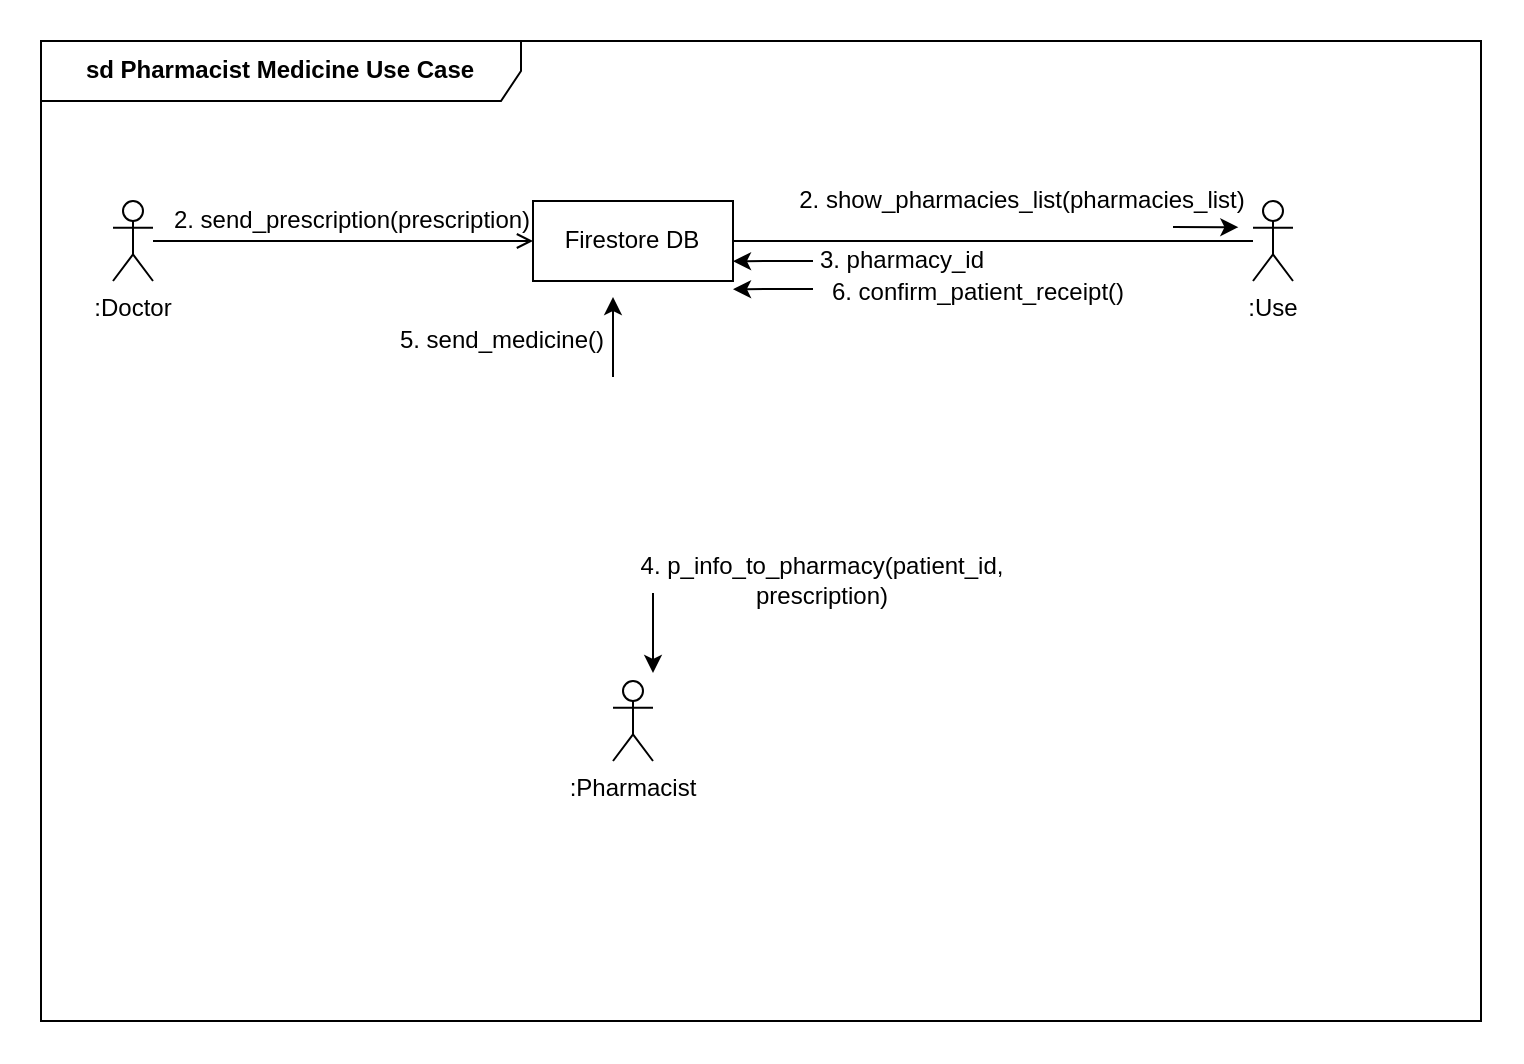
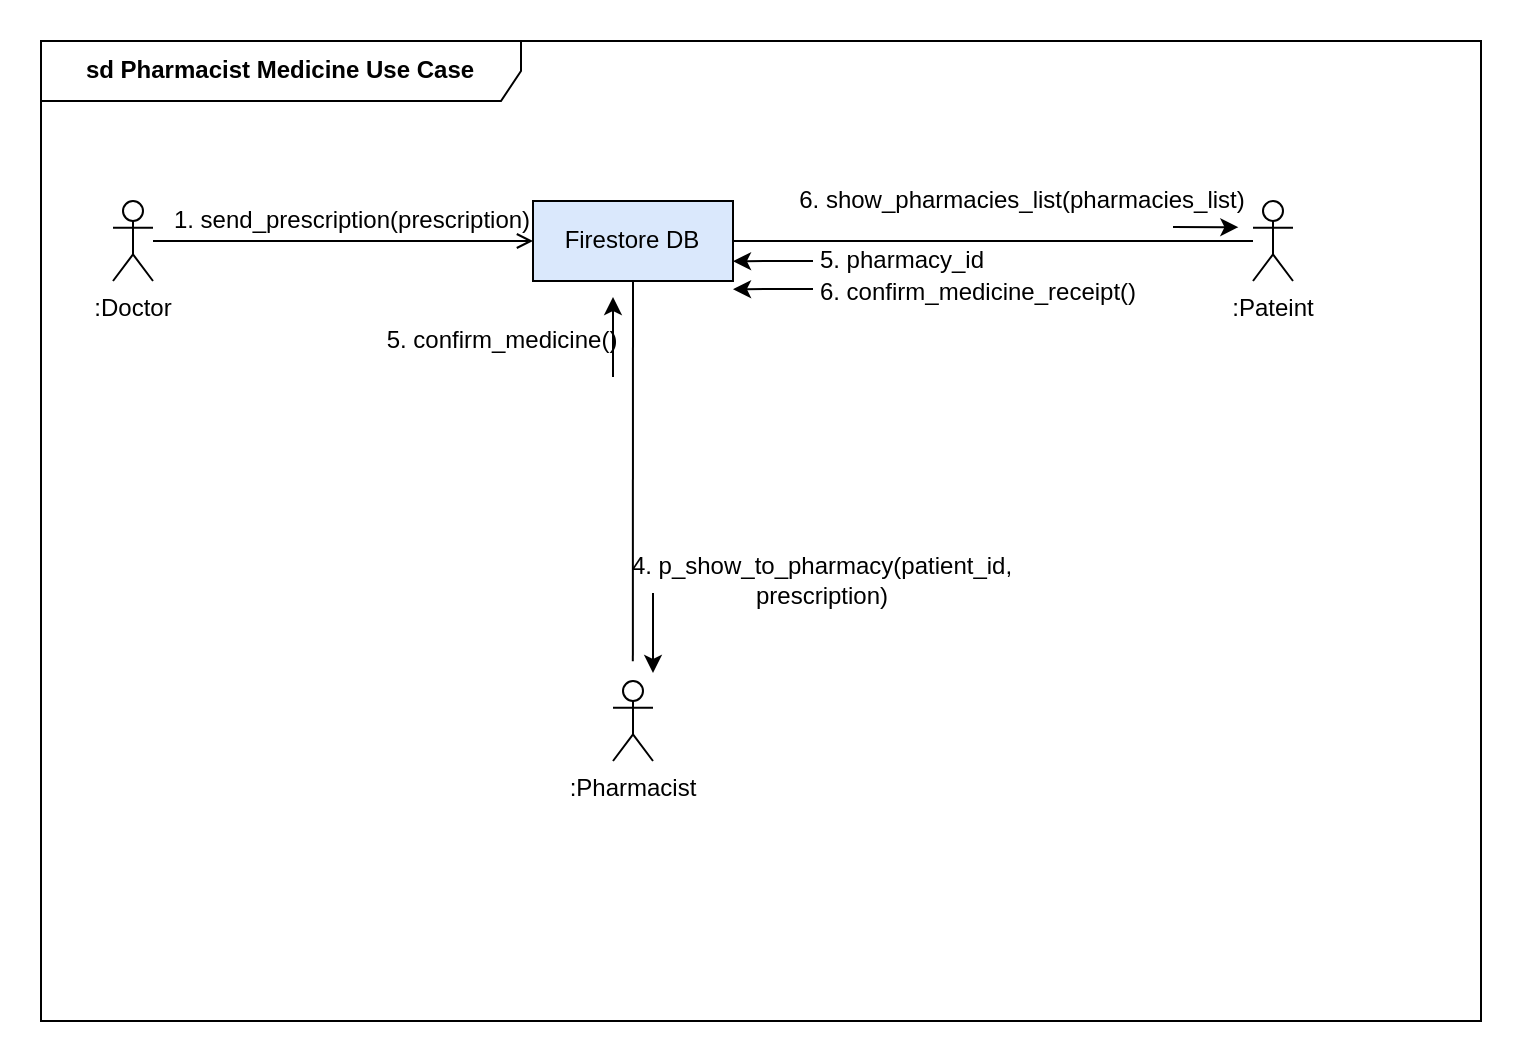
  <mxCell id="0" />
  <mxCell id="1" parent="0" />
  <mxCell id="2" value="&lt;b&gt;sd Pharmacist Medicine Use Case&lt;/b&gt;" style="shape=umlFrame;whiteSpace=wrap;html=1;fillColor=#FFFFFF;align=center;width=240;height=30;" vertex="1" parent="1"><mxGeometry x="20" y="20" width="720" height="490" as="geometry" /></mxCell>
  <mxCell id="3" value=":Doctor" style="shape=umlActor;verticalLabelPosition=bottom;verticalAlign=top;html=1;outlineConnect=0;fillColor=#FFFFFF;align=center;" vertex="1" parent="1"><mxGeometry x="56" y="100" width="20" height="40" as="geometry" /></mxCell>
- <mxCell id="4" value=":Use" style="shape=umlActor;verticalLabelPosition=bottom;verticalAlign=top;html=1;outlineConnect=0;fillColor=#FFFFFF;align=center;" vertex="1" parent="1"><mxGeometry x="626" y="100" width="20" height="40" as="geometry" /></mxCell>
- <mxCell id="5" value="Firestore DB" style="rounded=0;whiteSpace=wrap;html=1;fillColor=#FFFFFF;align=center;" vertex="1" parent="1"><mxGeometry x="266" y="100" width="100" height="40" as="geometry" /></mxCell>
+ <mxCell id="4" value=":Pateint" style="shape=umlActor;verticalLabelPosition=bottom;verticalAlign=top;html=1;outlineConnect=0;fillColor=#FFFFFF;align=center;" vertex="1" parent="1"><mxGeometry x="626" y="100" width="20" height="40" as="geometry" /></mxCell>
+ <mxCell id="5" value="Firestore DB" style="rounded=0;whiteSpace=wrap;html=1;fillColor=#dae8fc;align=center;" vertex="1" parent="1"><mxGeometry x="266" y="100" width="100" height="40" as="geometry" /></mxCell>
  <mxCell id="6" value="" style="endArrow=open;html=1;strokeWidth=1;align=center;entryX=0;entryY=0.5;entryDx=0;entryDy=0;" edge="1" parent="1" source="3" target="5"><mxGeometry width="50" height="50" relative="1" as="geometry"><mxPoint x="126" y="120" as="sourcePoint" /><mxPoint x="296" y="220" as="targetPoint" /></mxGeometry></mxCell>
- <mxCell id="7" value="2. send_prescription(prescription)" style="text;html=1;strokeColor=none;fillColor=none;align=center;verticalAlign=middle;whiteSpace=wrap;rounded=0;" vertex="1" parent="1"><mxGeometry x="66" y="100" width="220" height="20" as="geometry" /></mxCell>
+ <mxCell id="7" value="1. send_prescription(prescription)" style="text;html=1;strokeColor=none;fillColor=none;align=center;verticalAlign=middle;whiteSpace=wrap;rounded=0;" vertex="1" parent="1"><mxGeometry x="66" y="100" width="220" height="20" as="geometry" /></mxCell>
  <mxCell id="8" value="" style="endArrow=none;html=1;strokeWidth=1;align=center;" edge="1" parent="1" target="4"><mxGeometry width="50" height="50" relative="1" as="geometry"><mxPoint x="366" y="120" as="sourcePoint" /><mxPoint x="436" y="210" as="targetPoint" /></mxGeometry></mxCell>
  <mxCell id="9" value="" style="endArrow=classic;html=1;strokeWidth=1;align=center;entryX=0.619;entryY=0.49;entryDx=0;entryDy=0;entryPerimeter=0;" edge="1" parent="1"><mxGeometry width="50" height="50" relative="1" as="geometry"><mxPoint x="586" y="113" as="sourcePoint" /><mxPoint x="618.68" y="113.1" as="targetPoint" /></mxGeometry></mxCell>
- <mxCell id="10" value="2. show_pharmacies_list(pharmacies_list)" style="text;html=1;strokeColor=none;fillColor=none;align=center;verticalAlign=middle;whiteSpace=wrap;rounded=0;" vertex="1" parent="1"><mxGeometry x="396" y="90" width="230" height="20" as="geometry" /></mxCell>
- <mxCell id="11" value="3. pharmacy_id" style="text;html=1;strokeColor=none;fillColor=none;align=center;verticalAlign=middle;whiteSpace=wrap;rounded=0;" vertex="1" parent="1"><mxGeometry x="406" y="120" width="90" height="20" as="geometry" /></mxCell>
+ <mxCell id="10" value="6. show_pharmacies_list(pharmacies_list)" style="text;html=1;strokeColor=none;fillColor=none;align=center;verticalAlign=middle;whiteSpace=wrap;rounded=0;" vertex="1" parent="1"><mxGeometry x="396" y="90" width="230" height="20" as="geometry" /></mxCell>
+ <mxCell id="11" value="5. pharmacy_id" style="text;html=1;strokeColor=none;fillColor=none;align=center;verticalAlign=middle;whiteSpace=wrap;rounded=0;" vertex="1" parent="1"><mxGeometry x="406" y="120" width="90" height="20" as="geometry" /></mxCell>
  <mxCell id="12" value="" style="endArrow=classic;html=1;strokeWidth=1;align=center;entryX=0.619;entryY=0.49;entryDx=0;entryDy=0;entryPerimeter=0;" edge="1" parent="1"><mxGeometry width="50" height="50" relative="1" as="geometry"><mxPoint x="406" y="130" as="sourcePoint" /><mxPoint x="366" y="130.1" as="targetPoint" /></mxGeometry></mxCell>
  <mxCell id="13" value=":Pharmacist" style="shape=umlActor;verticalLabelPosition=bottom;verticalAlign=top;html=1;outlineConnect=0;fillColor=#FFFFFF;align=center;" vertex="1" parent="1"><mxGeometry x="306" y="340" width="20" height="40" as="geometry" /></mxCell>
+ <mxCell id="14" value="" style="endArrow=none;html=1;exitX=0.411;exitY=0.633;exitDx=0;exitDy=0;exitPerimeter=0;entryX=0.5;entryY=1;entryDx=0;entryDy=0;" edge="1" parent="1" source="2" target="5"><mxGeometry width="50" height="50" relative="1" as="geometry"><mxPoint x="426" y="400" as="sourcePoint" /><mxPoint x="476" y="350" as="targetPoint" /><Array as="points" /></mxGeometry></mxCell>
  <mxCell id="15" value="" style="endArrow=classic;html=1;" edge="1" parent="1"><mxGeometry width="50" height="50" relative="1" as="geometry"><mxPoint x="326" y="296" as="sourcePoint" /><mxPoint x="326" y="336" as="targetPoint" /></mxGeometry></mxCell>
- <mxCell id="16" value="4. p_info_to_pharmacy(patient_id, prescription)" style="text;html=1;strokeColor=none;fillColor=none;align=center;verticalAlign=middle;whiteSpace=wrap;rounded=0;" vertex="1" parent="1"><mxGeometry x="296" y="280" width="230" height="20" as="geometry" /></mxCell>
+ <mxCell id="16" value="4. p_show_to_pharmacy(patient_id, prescription)" style="text;html=1;strokeColor=none;fillColor=none;align=center;verticalAlign=middle;whiteSpace=wrap;rounded=0;" vertex="1" parent="1"><mxGeometry x="296" y="280" width="230" height="20" as="geometry" /></mxCell>
  <mxCell id="17" value="" style="endArrow=classic;html=1;" edge="1" parent="1"><mxGeometry width="50" height="50" relative="1" as="geometry"><mxPoint x="306" y="188" as="sourcePoint" /><mxPoint x="306" y="148" as="targetPoint" /></mxGeometry></mxCell>
- <mxCell id="18" value="5. send_medicine()" style="text;html=1;strokeColor=none;fillColor=none;align=center;verticalAlign=middle;whiteSpace=wrap;rounded=0;" vertex="1" parent="1"><mxGeometry x="136" y="160" width="230" height="20" as="geometry" /></mxCell>
+ <mxCell id="18" value="5. confirm_medicine()" style="text;html=1;strokeColor=none;fillColor=none;align=center;verticalAlign=middle;whiteSpace=wrap;rounded=0;" vertex="1" parent="1"><mxGeometry x="136" y="160" width="230" height="20" as="geometry" /></mxCell>
  <mxCell id="19" value="" style="endArrow=classic;html=1;strokeWidth=1;align=center;entryX=0.619;entryY=0.49;entryDx=0;entryDy=0;entryPerimeter=0;" edge="1" parent="1"><mxGeometry width="50" height="50" relative="1" as="geometry"><mxPoint x="406" y="144" as="sourcePoint" /><mxPoint x="366" y="144.1" as="targetPoint" /></mxGeometry></mxCell>
- <mxCell id="20" value="6. confirm_patient_receipt()" style="text;html=1;strokeColor=none;fillColor=none;align=center;verticalAlign=middle;whiteSpace=wrap;rounded=0;" vertex="1" parent="1"><mxGeometry x="399" y="136" width="180" height="20" as="geometry" /></mxCell>
+ <mxCell id="20" value="6. confirm_medicine_receipt()" style="text;html=1;strokeColor=none;fillColor=none;align=center;verticalAlign=middle;whiteSpace=wrap;rounded=0;" vertex="1" parent="1"><mxGeometry x="399" y="136" width="180" height="20" as="geometry" /></mxCell>
